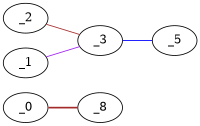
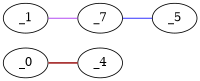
  graph {
    rankdir=LR
    edge [color=brown style=solid]
    _0 [x=2.5 y=2.99]
-   _4 [x=2.74787 y=0.283326 label=_8]
-   _2 [x=0.806891 y=0.0813652]
-   _3 [x=2.49 y=0.5]
+   _4 [x=2.74787 y=0.283326]
+   _3 [x=2.49 y=0.5 label=_7]
    _5 [x=2.92683 y=0.269315]
    _1 [x=0.228193 y=2.48739]
    _0 -- _4 [style=bold]
-   _2 -- _3
    _3 -- _5 [color=blue]
    _1 -- _3 [color=purple]
  }
